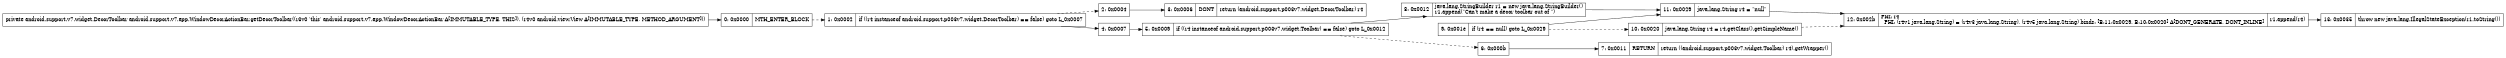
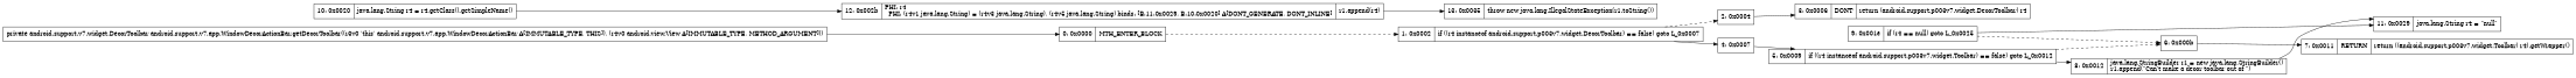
  digraph {
    rankdir=LR
    node [shape=record]
    n1 [label="{0\:\ 0x0000|MTH_ENTER_BLOCK\l}"]
    n2 [label="{1\:\ 0x0002|if ((r4 instanceof android.support.p003v7.widget.DecorToolbar) == false) goto L_0x0007\l}"]
    n3 [label="{2\:\ 0x0004}"]
    n4 [label="{4\:\ 0x0007}"]
    n5 [label="{3\:\ 0x0006|DONT\l|return (android.support.p003v7.widget.DecorToolbar) r4\l}"]
    n6 [label="{5\:\ 0x0009|if ((r4 instanceof android.support.p003v7.widget.Toolbar) == false) goto L_0x0012\l}"]
    n7 [label="{6\:\ 0x000b}"]
    n8 [label="{8\:\ 0x0012|java.lang.StringBuilder r1 = new java.lang.StringBuilder()\lr1.append(\"Can't make a decor toolbar out of \")\l}"]
    n9 [label="{7\:\ 0x0011|RETURN\l|return ((android.support.p003v7.widget.Toolbar) r4).getWrapper()\l}"]
    n10 [label="{11\:\ 0x0029|java.lang.String r4 = \"null\"\l}"]
-   n11 [label="{9\:\ 0x001e|if (r4 == null) goto L_0x0029\l}"]
+   n11 [label="{9\:\ 0x001e|if (r4 == null) goto L_0x0025\l}"]
    n12 [label="{10\:\ 0x0020|java.lang.String r4 = r4.getClass().getSimpleName()\l}"]
    n13 [label="{12\:\ 0x002b|PHI: r4 \l  PHI: (r4v1 java.lang.String) = (r4v3 java.lang.String), (r4v5 java.lang.String) binds: [B:11:0x0029, B:10:0x0020] A[DONT_GENERATE, DONT_INLINE]\l|r1.append(r4)\l}"]
    n14 [label="{13\:\ 0x0035|throw new java.lang.IllegalStateException(r1.toString())\l}"]
    n15 [label="{private android.support.v7.widget.DecorToolbar android.support.v7.app.WindowDecorActionBar.getDecorToolbar((r3v0 'this' android.support.v7.app.WindowDecorActionBar A[IMMUTABLE_TYPE, THIS]), (r4v0 android.view.View A[IMMUTABLE_TYPE, METHOD_ARGUMENT])) }"]
    n1 -> n2 [style=dashed]
    n2 -> n3 [style=dashed]
    n2 -> n4
    n3 -> n5
    n4 -> n6
    n6 -> n7 [style=dashed]
    n6 -> n8
    n7 -> n9
    n8 -> n10
-   n10 -> n13
    n11 -> n10
-   n11 -> n12 [style=dashed]
-   n12 -> n13 [style=dashed]
+   n11 -> n7 [style=dashed]
+   n12 -> n13
    n13 -> n14
    n15 -> n1
  }
